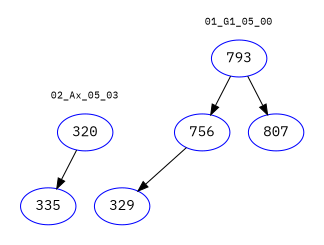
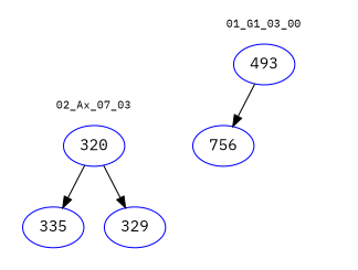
  digraph {
    fontname="IBM Plex Mono"
    node [color=blue fontname="IBM Plex Mono"]
    edge [color=black fontname="IBM Plex Mono"]
    n1 [label=320]
    n2 [label=329]
    n3 [label=335]
-   n4 [label=793]
+   n4 [label=493]
    n5 [label=756]
-   n6 [label=807]
    subgraph cluster_1 {
      color=white
      fontsize=10
-     label="02_Ax_05_03"
+     label="02_Ax_07_03"
      n1
      n2
      n3
    }
    subgraph cluster_2 {
      color=white
      fontsize=10
-     label="01_G1_05_00"
+     label="01_G1_03_00"
      n4
      n5
-     n6
    }
-   n5 -> n2
+   n1 -> n2
    n1 -> n3
    n4 -> n5
-   n4 -> n6
  }
